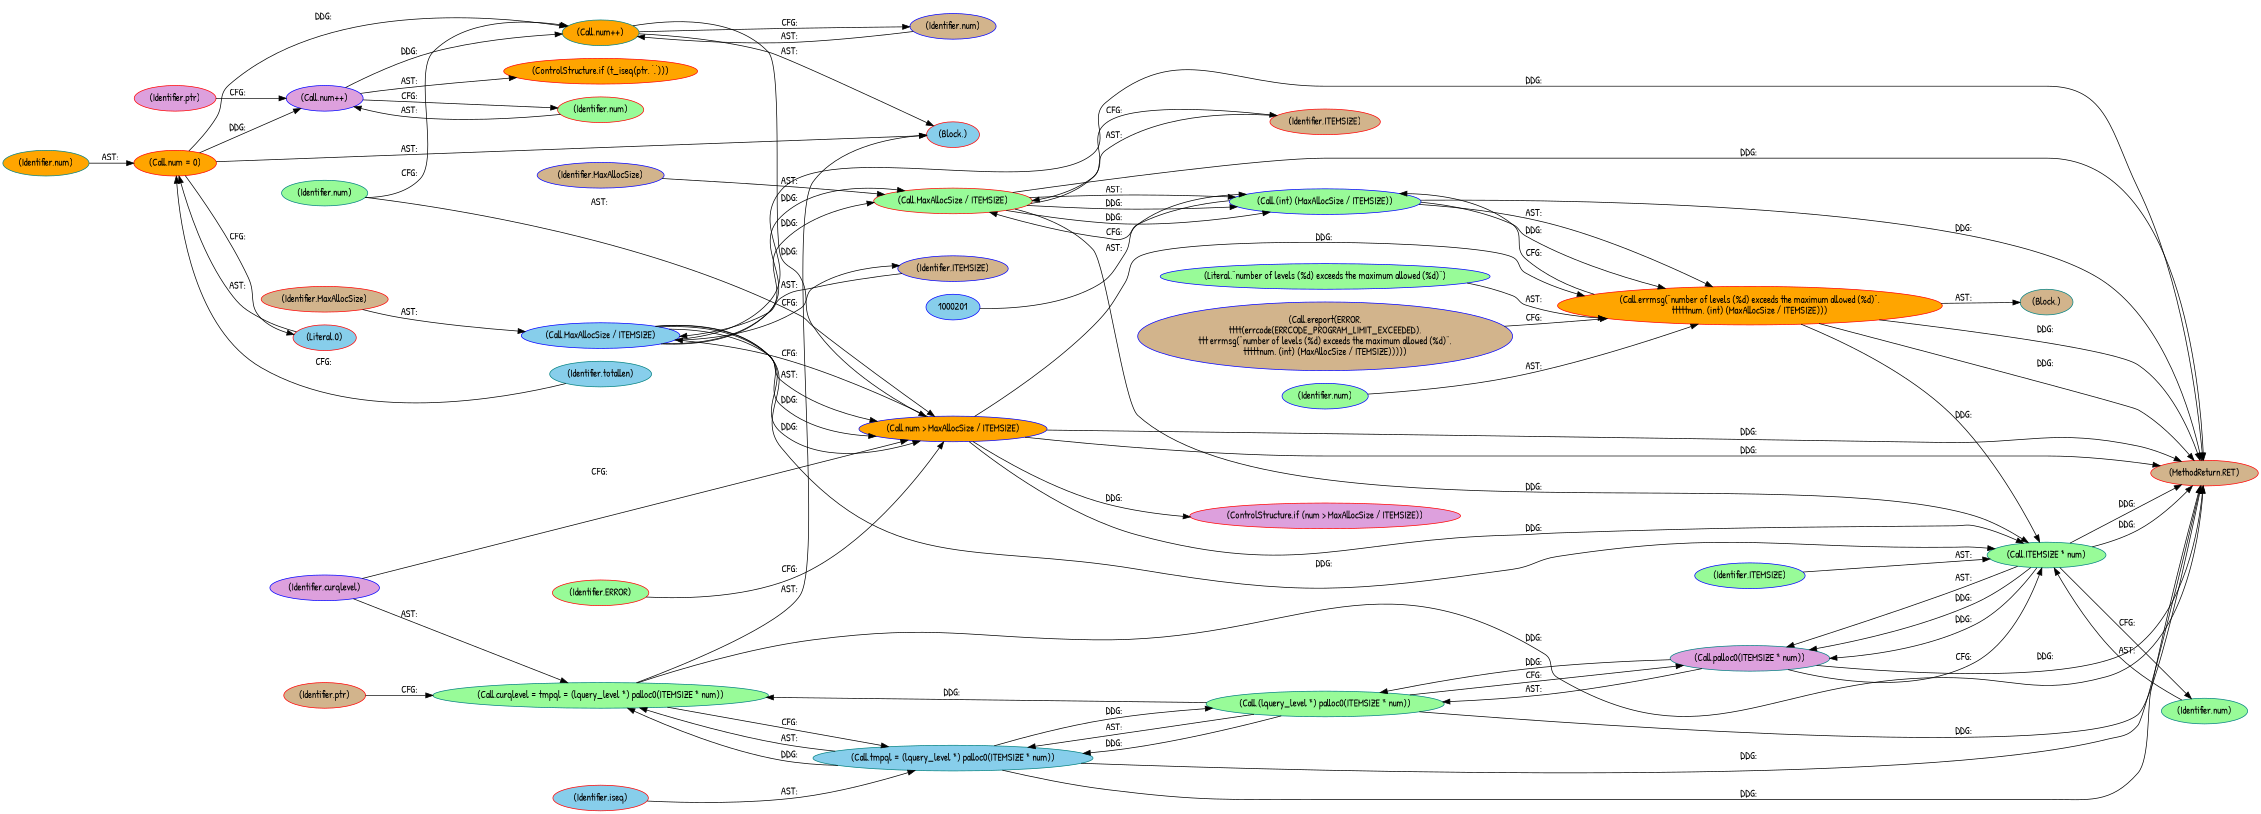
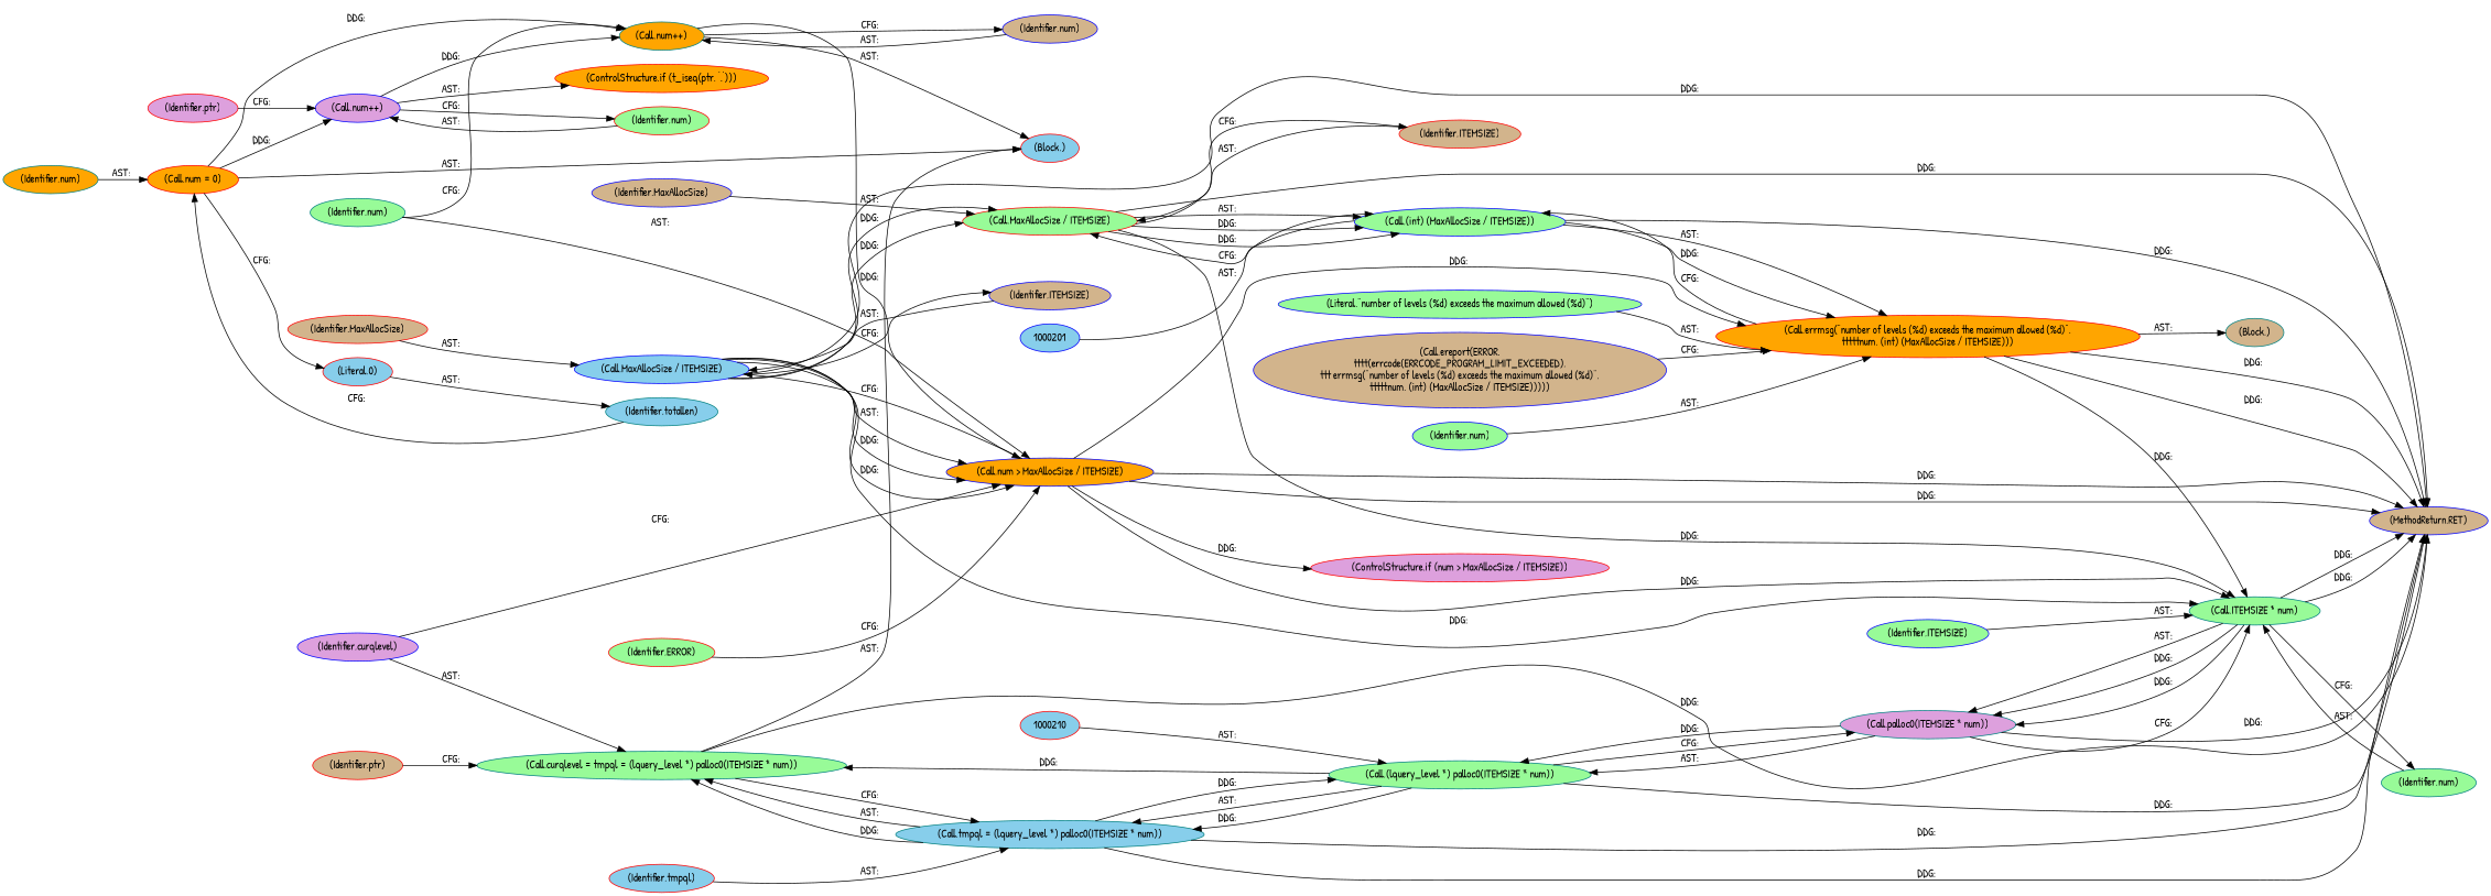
  digraph {
    fontname="Patrick Hand"
    rankdir=LR
    node [color=red fillcolor=palegreen fontname="Patrick Hand" style=filled]
    edge [fontname="Patrick Hand"]
    n1 [color=teal label="(Call,curqlevel = tmpql = (lquery_level *) palloc0(ITEMSIZE * num))"]
    n2 [color=teal fillcolor=skyblue label="(Call,tmpql = (lquery_level *) palloc0(ITEMSIZE * num))"]
    n3 [fillcolor=skyblue label="(Block,)"]
-   n4 [fillcolor=tan label="(MethodReturn,RET)"]
+   n4 [color=blue fillcolor=tan label="(MethodReturn,RET)"]
    n5 [color=teal label="(Call,(lquery_level *) palloc0(ITEMSIZE * num))"]
    n6 [color=teal fillcolor=plum label="(Call,palloc0(ITEMSIZE * num))"]
    n7 [color=teal label="(Call,ITEMSIZE * num)"]
    n8 [color=teal label="(Identifier,num)"]
    n9 [color=blue fillcolor=skyblue label="(Call,MaxAllocSize / ITEMSIZE)"]
    n10 [label="(Call,MaxAllocSize / ITEMSIZE)"]
    n11 [color=blue fillcolor=orange label="(Call,num > MaxAllocSize / ITEMSIZE)"]
    n12 [color=blue fillcolor=tan label="(Identifier,ITEMSIZE)"]
    n13 [color=blue label="(Call,(int) (MaxAllocSize / ITEMSIZE))"]
    n14 [fillcolor=tan label="(Identifier,ITEMSIZE)"]
    n15 [fillcolor=orange label="(Call,errmsg(\"number of levels (%d) exceeds the maximum allowed (%d)\",\n\t\t\t\t\tnum, (int) (MaxAllocSize / ITEMSIZE)))"]
    n16 [fillcolor=plum label="(ControlStructure,if (num > MaxAllocSize / ITEMSIZE))"]
    n17 [color=teal fillcolor=tan label="(Block,)"]
    n18 [color=teal fillcolor=orange label="(Call,num++)"]
    n19 [color=blue fillcolor=tan label="(Identifier,num)"]
    n20 [fillcolor=orange label="(Call,num = 0)"]
    n21 [color=blue fillcolor=plum label="(Call,num++)"]
    n22 [fillcolor=skyblue label="(Literal,0)"]
    n23 [label="(Identifier,num)"]
    n24 [fillcolor=orange label="(ControlStructure,if (t_iseq(ptr, '.')))"]
    n25 [color=teal fillcolor=skyblue label="(Identifier,totallen)"]
-   n26 [fillcolor=skyblue label="(Identifier,iseq)"]
+   n26 [fillcolor=skyblue label="(Identifier,tmpql)"]
    n27 [color=blue fillcolor=plum label="(Identifier,curqlevel)"]
    n28 [fillcolor=tan label="(Identifier,ptr)"]
    n29 [fillcolor=tan label="(Identifier,MaxAllocSize)"]
    n30 [color=blue label="(Identifier,ITEMSIZE)"]
    n31 [color=blue fillcolor=tan label="(Identifier,MaxAllocSize)"]
    n32 [label="(Identifier,ERROR)"]
    n33 [fillcolor=plum label="(Identifier,ptr)"]
    n34 [color=blue label="(Literal,\"number of levels (%d) exceeds the maximum allowed (%d)\")"]
    n35 [color=blue fillcolor=tan label="(Call,ereport(ERROR,\n\t\t\t\t(errcode(ERRCODE_PROGRAM_LIMIT_EXCEEDED),\n\t\t\t errmsg(\"number of levels (%d) exceeds the maximum allowed (%d)\",\n\t\t\t\t\tnum, (int) (MaxAllocSize / ITEMSIZE)))))"]
    n36 [color=teal fillcolor=orange label="(Identifier,num)"]
    n37 [color=blue label="(Identifier,num)"]
    n38 [color=teal label="(Identifier,num)"]
+   1000210 [fillcolor=skyblue]
    1000201 [color=blue fillcolor=skyblue]
    n1 -> n2 [label="CFG: "]
    n1 -> n3 [label="AST: "]
    n1 -> n4 [label="DDG: "]
    n2 -> n1 [label="AST: "]
    n2 -> n1 [label="DDG: "]
    n2 -> n4 [label="DDG: "]
    n2 -> n4 [label="DDG: "]
    n2 -> n5 [label="DDG: "]
    n5 -> n1 [label="DDG: "]
    n5 -> n2 [label="AST: "]
    n5 -> n2 [label="DDG: "]
    n5 -> n4 [label="DDG: "]
    n5 -> n6 [label="CFG: "]
    n6 -> n4 [label="DDG: "]
    n6 -> n5 [label="AST: "]
    n6 -> n5 [label="DDG: "]
    n6 -> n7 [label="CFG: "]
    n7 -> n4 [label="DDG: "]
    n7 -> n4 [label="DDG: "]
    n7 -> n6 [label="AST: "]
    n7 -> n6 [label="DDG: "]
    n7 -> n6 [label="DDG: "]
    n7 -> n8 [label="CFG: "]
    n8 -> n7 [label="AST: "]
    n9 -> n4 [label="DDG: "]
    n9 -> n7 [label="DDG: "]
    n9 -> n10 [label="DDG: "]
    n9 -> n10 [label="DDG: "]
    n9 -> n11 [label="AST: "]
    n9 -> n11 [label="DDG: "]
    n9 -> n11 [label="DDG: "]
    n9 -> n12 [label="CFG: "]
    n10 -> n4 [label="DDG: "]
    n10 -> n7 [label="DDG: "]
    n10 -> n13 [label="AST: "]
    n10 -> n13 [label="DDG: "]
    n10 -> n13 [label="DDG: "]
    n10 -> n14 [label="CFG: "]
    n11 -> n4 [label="DDG: "]
    n11 -> n4 [label="DDG: "]
    n11 -> n7 [label="DDG: "]
    n11 -> n9 [label="CFG: "]
    n11 -> n15 [label="DDG: "]
    n11 -> n16 [label="DDG: "]
    n12 -> n9 [label="AST: "]
    n13 -> n4 [label="DDG: "]
    n13 -> n10 [label="CFG: "]
    n13 -> n15 [label="AST: "]
    n13 -> n15 [label="DDG: "]
    n14 -> n10 [label="AST: "]
    n15 -> n4 [label="DDG: "]
    n15 -> n4 [label="DDG: "]
    n15 -> n7 [label="DDG: "]
    n15 -> n13 [label="CFG: "]
    n15 -> n17 [label="AST: "]
    n18 -> n3 [label="AST: "]
    n18 -> n11 [label="DDG: "]
    n18 -> n19 [label="CFG: "]
    n19 -> n18 [label="AST: "]
    n20 -> n3 [label="AST: "]
    n20 -> n18 [label="DDG: "]
    n20 -> n21 [label="DDG: "]
    n20 -> n22 [label="CFG: "]
    n21 -> n18 [label="DDG: "]
    n21 -> n23 [label="CFG: "]
    n21 -> n24 [label="AST: "]
-   n22 -> n20 [label="AST: "]
+   n22 -> n25 [label="AST: "]
    n23 -> n21 [label="AST: "]
    n25 -> n20 [label="CFG: "]
    n26 -> n2 [label="AST: "]
    n27 -> n1 [label="AST: "]
    n27 -> n11 [label="CFG: "]
    n28 -> n1 [label="CFG: "]
    n29 -> n9 [label="AST: "]
    n30 -> n7 [label="AST: "]
    n31 -> n10 [label="AST: "]
    n32 -> n11 [label="CFG: "]
    n33 -> n21 [label="CFG: "]
    n34 -> n15 [label="AST: "]
    n35 -> n15 [label="CFG: "]
    n36 -> n20 [label="AST: "]
    n37 -> n15 [label="AST: "]
    n38 -> n11 [label="AST: "]
    n38 -> n18 [label="CFG: "]
+   1000210 -> n5 [label="AST: "]
    1000201 -> n13 [label="AST: "]
  }
